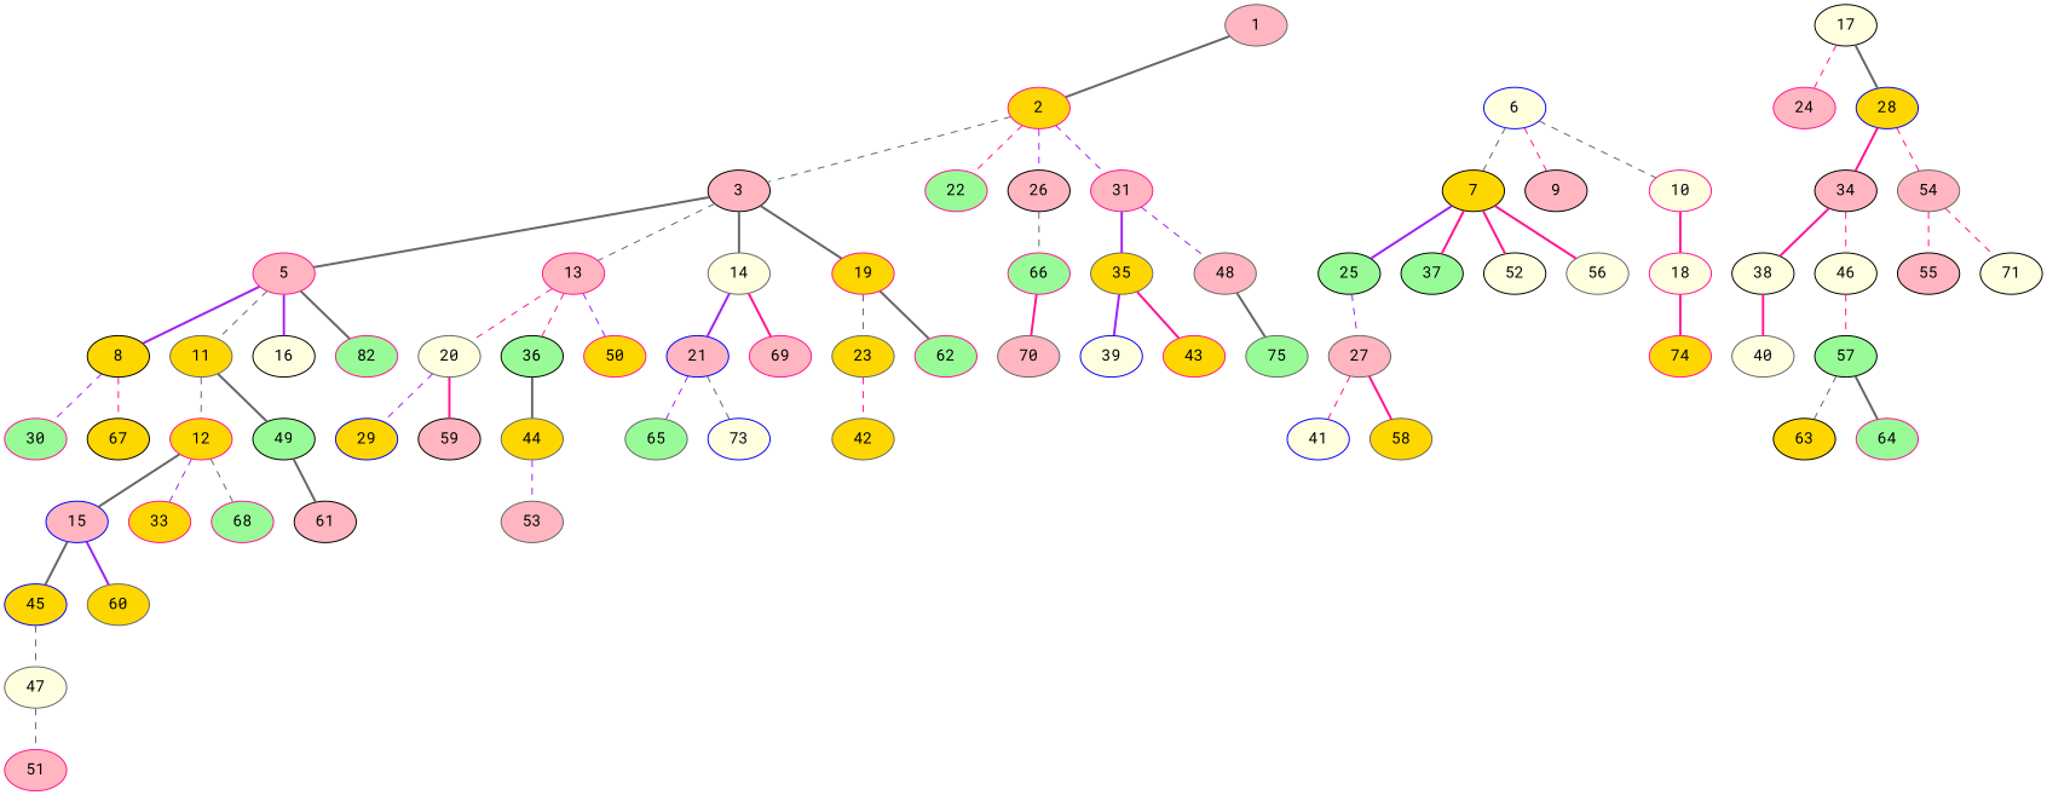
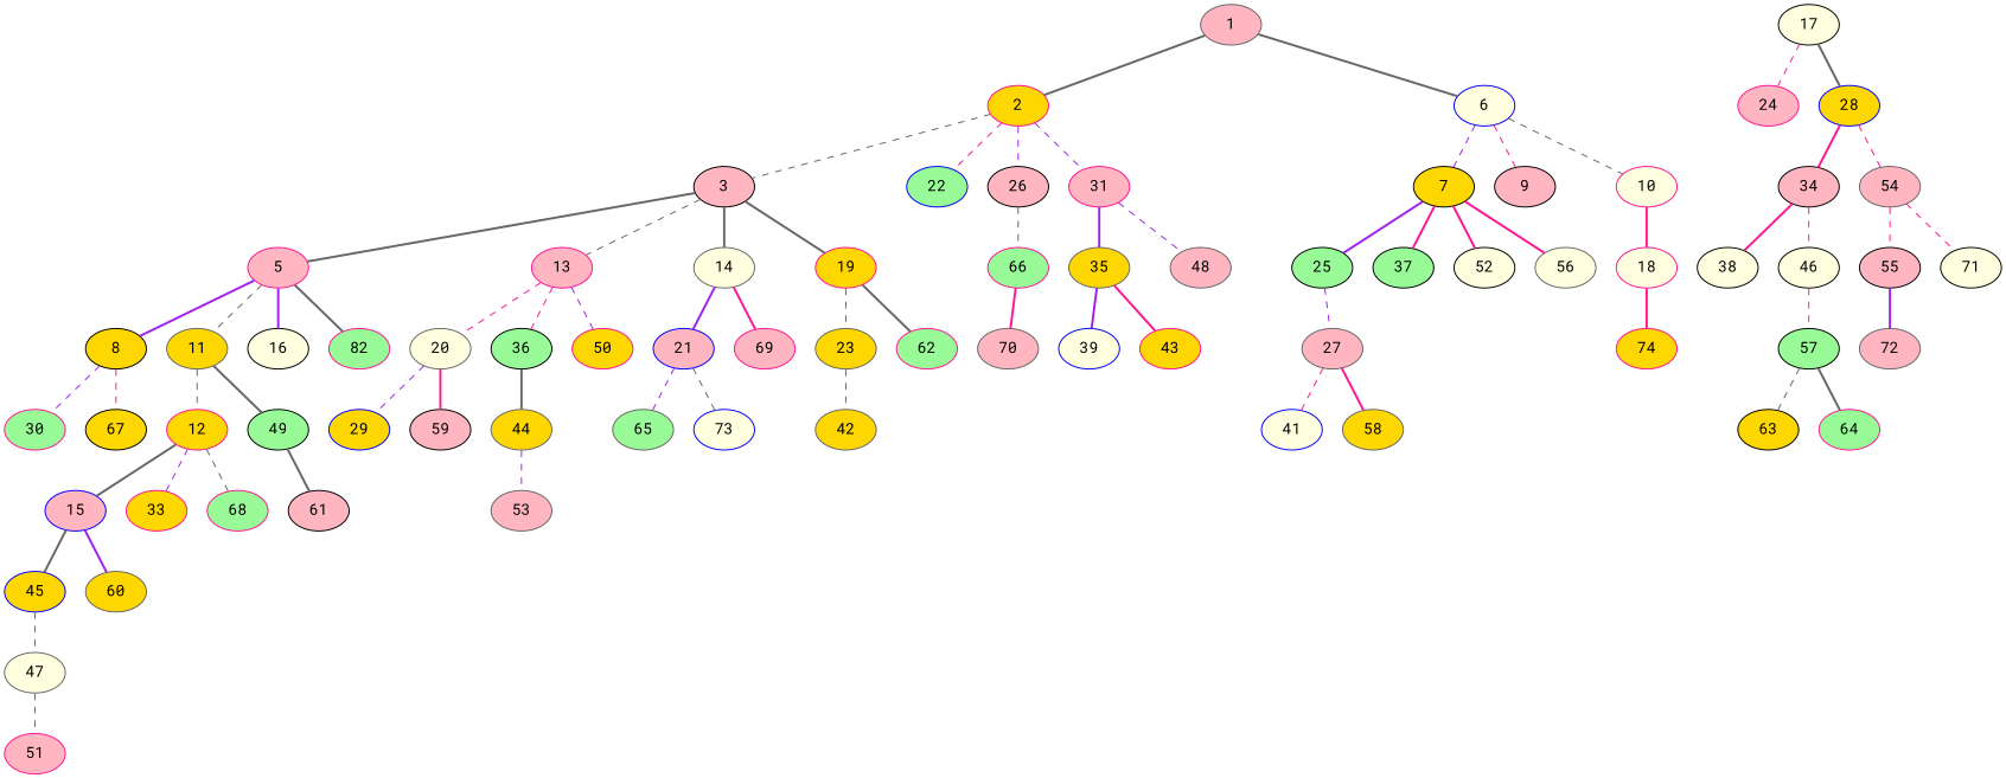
  graph {
    fontname="Roboto Mono"
    node [color=black fillcolor=lightpink fontname="Roboto Mono" style=filled]
    edge [color=gray40 fontname="Roboto Mono" style=bold]
    1 [color=gray40]
    2 [color=deeppink fillcolor=gold]
    6 [color=blue fillcolor=lightyellow]
    3
-   22 [color=deeppink fillcolor=palegreen]
+   22 [color=blue fillcolor=palegreen]
    26
    31 [color=deeppink]
    7 [fillcolor=gold]
    9
    10 [color=deeppink fillcolor=lightyellow]
    5 [color=deeppink]
    13 [color=deeppink]
    14 [color=gray40 fillcolor=lightyellow]
    19 [color=deeppink fillcolor=gold]
    66 [color=deeppink fillcolor=palegreen]
    35 [color=gray40 fillcolor=gold]
    48 [color=gray40]
    8 [fillcolor=gold]
    11 [color=gray40 fillcolor=gold]
    16 [fillcolor=lightyellow]
    n21 [color=deeppink fillcolor=palegreen label=82]
    20 [color=gray40 fillcolor=lightyellow]
    36 [fillcolor=palegreen]
    50 [color=deeppink fillcolor=gold]
    21 [color=blue]
    69 [color=deeppink]
    23 [color=gray40 fillcolor=gold]
    62 [color=deeppink fillcolor=palegreen]
    17 [fillcolor=lightyellow]
    24 [color=deeppink]
    28 [color=blue fillcolor=gold]
    30 [color=deeppink fillcolor=palegreen]
    67 [fillcolor=gold]
    12 [color=deeppink fillcolor=gold]
    49 [fillcolor=palegreen]
    25 [fillcolor=palegreen]
    37 [fillcolor=palegreen]
    52 [fillcolor=lightyellow]
    56 [color=gray40 fillcolor=lightyellow]
    18 [color=deeppink fillcolor=lightyellow]
    27 [color=gray40]
    74 [color=deeppink fillcolor=gold]
    15 [color=blue]
    33 [color=deeppink fillcolor=gold]
    68 [color=deeppink fillcolor=palegreen]
    61
    45 [color=blue fillcolor=gold]
    60 [color=gray40 fillcolor=gold]
    29 [color=blue fillcolor=gold]
    59
    44 [color=gray40 fillcolor=gold]
    65 [color=gray40 fillcolor=palegreen]
    73 [color=blue fillcolor=lightyellow]
    47 [color=gray40 fillcolor=lightyellow]
    34
    54 [color=gray40]
    42 [color=gray40 fillcolor=gold]
    41 [color=blue fillcolor=lightyellow]
    58 [color=gray40 fillcolor=gold]
    70 [color=gray40]
    38 [fillcolor=lightyellow]
    46 [fillcolor=lightyellow]
    55
    71 [fillcolor=lightyellow]
    39 [color=blue fillcolor=lightyellow]
    43 [color=deeppink fillcolor=gold]
-   75 [color=gray40 fillcolor=palegreen]
-   40 [color=gray40 fillcolor=lightyellow]
    57 [fillcolor=palegreen]
    53 [color=gray40]
    51 [color=deeppink]
    63 [fillcolor=gold]
    64 [color=deeppink fillcolor=palegreen]
+   72 [color=gray40]
    1 -- 2
+   1 -- 6
    2 -- 3 [style=dashed]
    2 -- 22 [color=deeppink style=dashed]
    2 -- 26 [color=purple style=dashed]
    2 -- 31 [color=purple style=dashed]
-   6 -- 7 [style=dashed]
+   6 -- 7 [color=purple style=dashed]
    6 -- 9 [color=deeppink style=dashed]
    6 -- 10 [style=dashed]
    3 -- 5
    3 -- 13 [style=dashed]
    3 -- 14
    3 -- 19
    26 -- 66 [style=dashed]
    31 -- 35 [color=purple]
    31 -- 48 [color=purple style=dashed]
    7 -- 25 [color=purple]
    7 -- 37 [color=deeppink]
    7 -- 52 [color=deeppink]
    7 -- 56 [color=deeppink]
    10 -- 18 [color=deeppink]
    5 -- 8 [color=purple]
    5 -- 11 [style=dashed]
    5 -- 16 [color=purple]
    5 -- n21
    13 -- 20 [color=deeppink style=dashed]
    13 -- 36 [color=deeppink style=dashed]
    13 -- 50 [color=purple style=dashed]
    14 -- 21 [color=purple]
    14 -- 69 [color=deeppink]
    19 -- 23 [style=dashed]
    19 -- 62
    66 -- 70 [color=deeppink]
    35 -- 39 [color=purple]
    35 -- 43 [color=deeppink]
-   48 -- 75
    8 -- 30 [color=purple style=dashed]
    8 -- 67 [color=deeppink style=dashed]
    11 -- 12 [style=dashed]
    11 -- 49
    20 -- 29 [color=purple style=dashed]
    20 -- 59 [color=deeppink]
    36 -- 44
    21 -- 65 [color=purple style=dashed]
    21 -- 73 [style=dashed]
    23 -- 42 [color=deeppink style=dashed]
    17 -- 24 [color=deeppink style=dashed]
    17 -- 28
    28 -- 34 [color=deeppink]
    28 -- 54 [color=deeppink style=dashed]
    12 -- 15
    12 -- 33 [color=purple style=dashed]
    12 -- 68 [style=dashed]
    49 -- 61
    25 -- 27 [color=purple style=dashed]
    18 -- 74 [color=deeppink]
    27 -- 41 [color=deeppink style=dashed]
    27 -- 58 [color=deeppink]
    15 -- 45
    15 -- 60 [color=purple]
    45 -- 47 [style=dashed]
    44 -- 53 [color=purple style=dashed]
    47 -- 51 [style=dashed]
    34 -- 38 [color=deeppink]
    34 -- 46 [color=deeppink style=dashed]
    54 -- 55 [color=deeppink style=dashed]
    54 -- 71 [color=deeppink style=dashed]
-   38 -- 40 [color=deeppink]
    46 -- 57 [color=deeppink style=dashed]
+   55 -- 72 [color=purple]
    57 -- 63 [style=dashed]
    57 -- 64
  }
